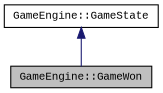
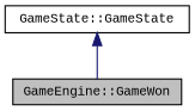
  digraph {
    fontname="Liberation Mono"
    node [color=black fontname="Liberation Mono" fontsize=10 shape=record style=filled]
    n1 [fillcolor=grey75 fontcolor=black height=0.2 label="GameEngine::GameWon" width=0.4]
-   n2 [fillcolor=white height=0.2 label="GameEngine::GameState" width=0.4]
+   n2 [fillcolor=white height=0.2 label="GameState::GameState" width=0.4]
    n2 -> n1 [color=midnightblue dir=back fontname="Liberation Mono" fontsize=10 labelfontname=Helvetica labelfontsize=10 style=solid]
  }
